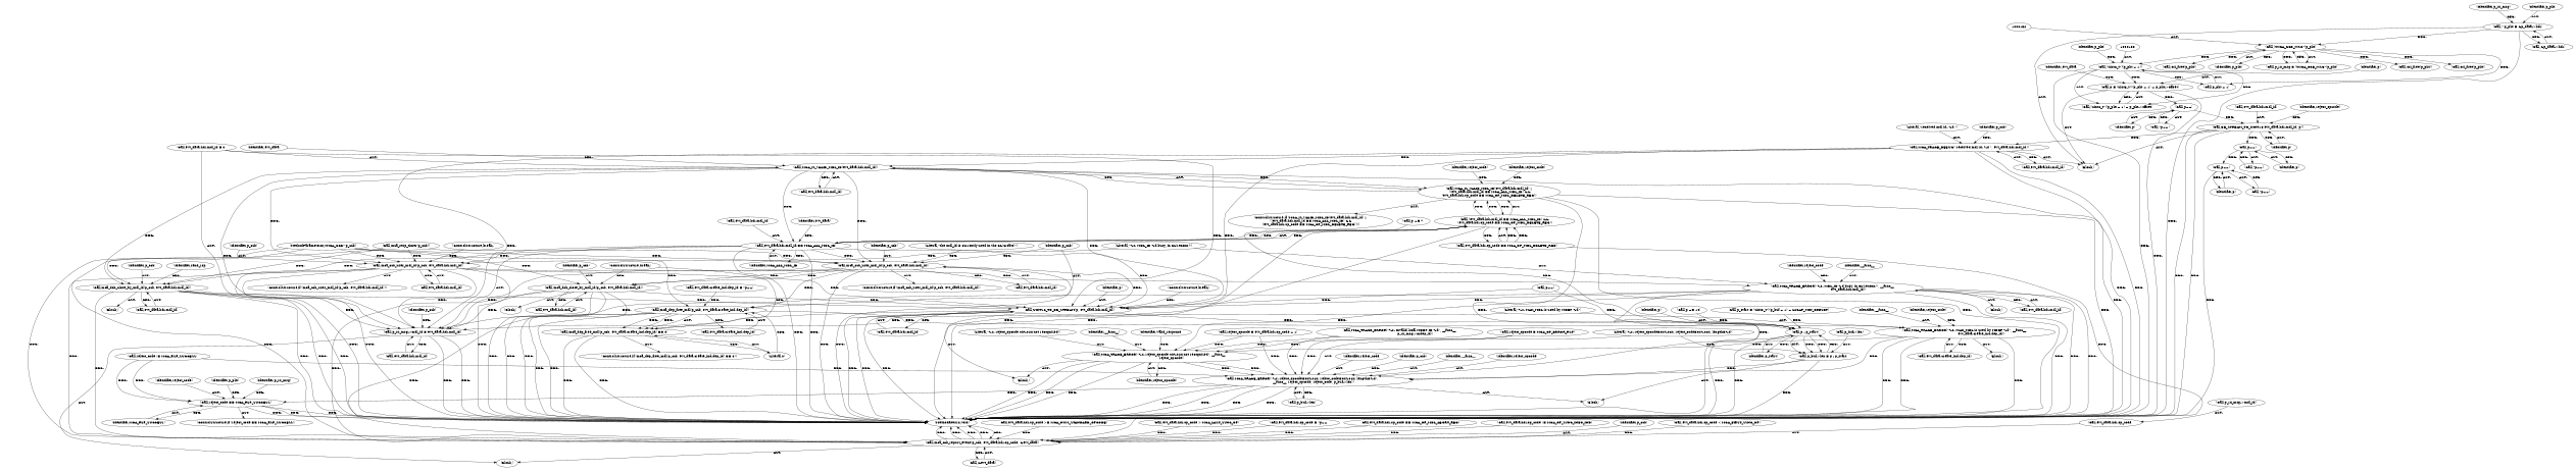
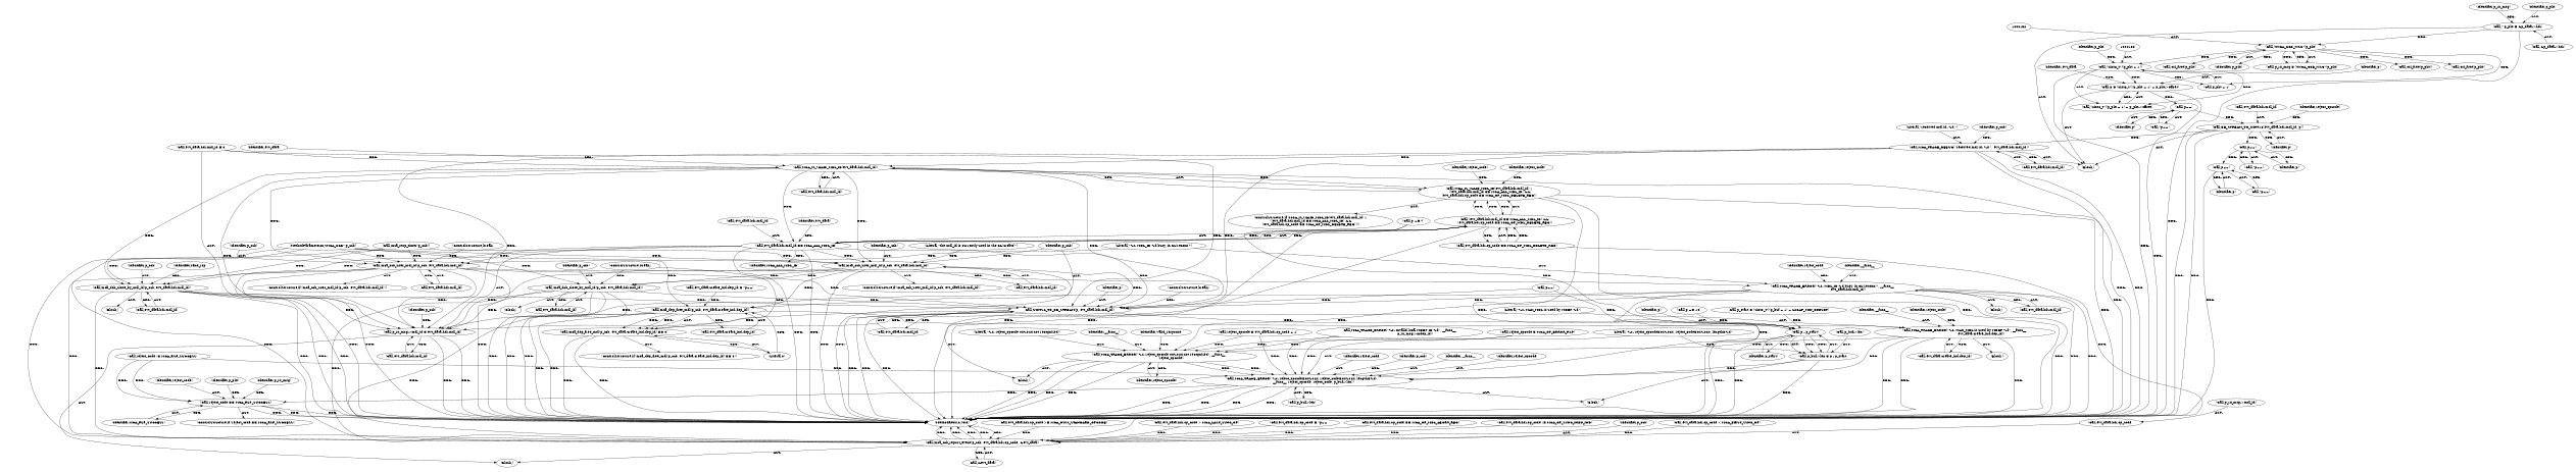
  digraph {
    n1 [label="(Call,p = (uint8_t*)(p_pkt + 1) + p_pkt->offset)"]
    n2 [label="(Call,p++)"]
    n3 [label="(Call,(uint8_t*)(p_pkt + 1) + p_pkt->offset)"]
    n4 [label="(Block,)"]
    n5 [label="(MethodReturn,void)"]
    n6 [label="(Call,BE_STREAM_TO_UINT16(evt_data.hdr.mdl_id, p))"]
    n7 [label="(Call,*p++)"]
    n8 [label="(Identifier,p)"]
    n9 [label="(Call,mca_ccb_report_event(p_ccb, evt_data.hdr.op_code, &evt_data))"]
    n10 [label="(Call,(uint8_t*)(p_pkt + 1))"]
    n11 [label="(Call,p_pkt + 1)"]
    n12 [label="(Call,(tMCA_CCB_MSG*)p_pkt)"]
    n13 [label="(Call,osi_free(p_pkt))"]
    n14 [label="(Call,osi_free(p_pkt))"]
    n15 [label="(Call,osi_free(p_pkt))"]
    n16 [label="(Identifier,p_pkt)"]
    n17 [label="(Call,p_rx_msg = (tMCA_CCB_MSG*)p_pkt)"]
    n18 [label="(Call,* p_pkt = &p_data->hdr)"]
    n19 [label="(Call,&p_data->hdr)"]
    n20 [label="(Call,MCA_TRACE_DEBUG(\"received mdl id: %d \", evt_data.hdr.mdl_id))"]
    n21 [label="(Call,p++)"]
    n22 [label="(Identifier,p)"]
    n23 [label="(Call,MCA_IS_VALID_MDL_ID(evt_data.hdr.mdl_id))"]
    n24 [label="(Call,UINT16_TO_BE_STREAM(p, evt_data.hdr.mdl_id))"]
    n25 [label="(Call,p_rx_msg->mdl_id = evt_data.hdr.mdl_id)"]
    n26 [label="(Call,evt_data.hdr.mdl_id)"]
    n27 [label="(Call,p++)"]
    n28 [label="(Call,*p++)"]
    n29 [label="(Identifier,p)"]
    n30 [label="(Call,MCA_IS_VALID_MDL_ID(evt_data.hdr.mdl_id) ||\n ((evt_data.hdr.mdl_id == MCA_ALL_MDL_ID) &&\n (evt_data.hdr.op_code == MCA_OP_MDL_DELETE_REQ)))"]
    n31 [label="(Call,evt_data.hdr.mdl_id == MCA_ALL_MDL_ID)"]
    n32 [label="(Call,mca_ccb_uses_mdl_id(p_ccb, evt_data.hdr.mdl_id))"]
    n33 [label="(Call,mca_ccb_uses_mdl_id(p_ccb, evt_data.hdr.mdl_id))"]
    n34 [label="(Call,mca_dcb_close_by_mdl_id(p_ccb, evt_data.hdr.mdl_id))"]
    n35 [label="(Call,evt_data.hdr.mdl_id)"]
    n36 [label="(Call,p - p_start)"]
    n37 [label="(Call,evt_data.hdr.mdl_id)"]
    n38 [label="(Block,)"]
    n39 [label="(Block,)"]
    n40 [label="(Call,evt_data.hdr.mdl_id)"]
    n41 [label="(Call,(evt_data.hdr.mdl_id == MCA_ALL_MDL_ID) &&\n (evt_data.hdr.op_code == MCA_OP_MDL_DELETE_REQ))"]
    n42 [label="(ControlStructure,if (MCA_IS_VALID_MDL_ID(evt_data.hdr.mdl_id) ||\n ((evt_data.hdr.mdl_id == MCA_ALL_MDL_ID) &&\n (evt_data.hdr.op_code == MCA_OP_MDL_DELETE_REQ))))"]
    n43 [label="(Identifier,MCA_ALL_MDL_ID)"]
    n44 [label="(Call,mca_dcb_close_by_mdl_id(p_ccb, evt_data.hdr.mdl_id))"]
    n45 [label="(Call,mca_dep_free_mdl(p_ccb, evt_data.create_ind.dep_id))"]
    n46 [label="(ControlStructure,if (mca_ccb_uses_mdl_id(p_ccb, evt_data.hdr.mdl_id)))"]
    n47 [label="(Call,evt_data.hdr.mdl_id)"]
    n48 [label="(Call,MCA_TRACE_ERROR(\"%s: MDL_ID %d busy, in CL(reconn)\", __func__,\n                              evt_data.hdr.mdl_id))"]
    n49 [label="(ControlStructure,if (mca_ccb_uses_mdl_id(p_ccb, evt_data.hdr.mdl_id)))"]
    n50 [label="(Call,evt_data.hdr.mdl_id)"]
    n51 [label="(Block,)"]
    n52 [label="(Call,evt_data.hdr.mdl_id)"]
    n53 [label="(Call,evt_data.hdr.op_code == MCA_OP_MDL_DELETE_REQ)"]
    n54 [label="(Block,)"]
    n55 [label="(Call,evt_data.hdr.mdl_id)"]
    n56 [label="(Call,mca_dep_free_mdl(p_ccb, evt_data.create_ind.dep_id) == 0)"]
    n57 [label="(Call,MCA_TRACE_ERROR(\"%s: MAX_MDL is used by MDEP %d\", __func__,\n                                evt_data.create_ind.dep_id))"]
    n58 [label="(Call,evt_data.create_ind.dep_id)"]
    n59 [label="(Call,&evt_data)"]
    n60 [label="(Call,p_buf->len = p - p_start)"]
    n61 [label="(Identifier,p_start)"]
    n62 [label="(Call,MCA_TRACE_ERROR(\"%s: reject_opcode=0x%02x, reject_code=0x%02x, length=%d\",\n                      __func__, reject_opcode, reject_code, p_buf->len))"]
    n63 [label="(Block,)"]
    n64 [label="(Call,reject_code == MCA_RSP_SUCCESS)"]
    n65 [label="(Call,p_buf->len)"]
    n66 [label="(ControlStructure,if (reject_code == MCA_RSP_SUCCESS))"]
    n67 [label="(Identifier,MCA_RSP_SUCCESS)"]
    n68 [label="(Literal,0)"]
    n69 [label="(ControlStructure,if (mca_dep_free_mdl(p_ccb, evt_data.create_ind.dep_id) == 0))"]
    n70 [label="(Call,MCA_TRACE_ERROR(\"%s: reject_opcode 0x%02x not recognized\", __func__,\n                        reject_opcode))"]
    n71 [label="(Call,evt_data.create_ind.dep_id)"]
    n72 [label="(Block,)"]
    n73 [label="(Identifier,reject_opcode)"]
    n74 [label="(Block,)"]
    n75 [label="(Call,evt_data.hdr.mdl_id)"]
    n76 [label="(Identifier,p)"]
    n77 [label="(Call,*p++)"]
    n78 [label="(Call,evt_data.hdr.op_code >= MCA_NUM_STANDARD_OPCODE)"]
    n79 [label="(Call,evt_data.hdr.op_code)"]
    n80 [label="(Call,evt_data.hdr.op_code > MCA_LAST_SYNC_OP)"]
    n81 [label="(Identifier,reject_code)"]
    n82 [label="(Identifier,p)"]
    n83 [label="(Identifier,p_rx_msg)"]
    n84 [label="(Call,evt_data.hdr.op_code = *p++)"]
    n85 [label="(Identifier,p_ccb)"]
    n86 [label="(Identifier,p_ccb)"]
    n87 [label="(ControlStructure,break;)"]
    n88 [label="(Identifier,p_ccb)"]
    n89 [label="(Identifier,__func__)"]
    n90 [label="(Call,p_buf->len)"]
    n91 [label="(Call,mca_stop_timer(p_ccb))"]
    n92 [label="(Literal,\"%s: MDL_ID %d busy, in CL(reconn)\")"]
    n93 [label="(Identifier,p_ccb)"]
    n94 [label="(Identifier,reject_code)"]
    n95 [label="(Identifier,evt_data)"]
    n96 [label="(Call,reject_opcode = evt_data.hdr.op_code + 1)"]
    n97 [label="(Identifier,reject_code)"]
    n98 [label="(Identifier,p_ccb)"]
    n99 [label="(Literal,\"%s: MAX_MDL is used by MDEP %d\")"]
    n100 [label="(Call,evt_data.hdr.op_code == MCA_OP_MDL_ABORT_REQ)"]
    n101 [label="(Identifier,p_ccb)"]
    n102 [label="(Identifier,evt_data)"]
    n103 [label="(Identifier,__func__)"]
    n104 [label="(Call,MCA_TRACE_ERROR(\"%s: Invalid local MDEP ID %d\", __func__,\n                              p_rx_msg->mdep_id))"]
    n105 [label="(Call,evt_data.hdr.mdl_id)"]
    n106 [label="(Literal,\"%s: reject_opcode 0x%02x not recognized\")"]
    n107 [label="(Identifier,send_rsp)"]
    n108 [label="(ControlStructure,break;)"]
    n109 [label="(ControlStructure,break;)"]
    n110 [label="(Identifier,p_ccb)"]
    n111 [label="(Identifier,reject_code)"]
    n112 [label="(Call,evt_data.create_ind.dep_id = *p++)"]
    n113 [label="(Call,evt_data.hdr.mdl_id = 0)"]
    n114 [label="(MethodParameterIn,tMCA_CCB* p_ccb)"]
    n115 [label="(Identifier,reject_opcode)"]
    n116 [label="(Call,reject_code != MCA_RSP_SUCCESS)"]
    n117 [label="(Identifier,p_pkt)"]
    n118 [label="(Identifier,evt_data)"]
    n119 [label="(Call,evt_data.hdr.op_code != MCA_OP_SYNC_INFO_IND)"]
    n120 [label="(Call,p_rx_msg->mdl_id)"]
    n121 [label="(Identifier,p_rx_msg)"]
    n122 [label="(Call,reject_opcode = MCA_OP_ERROR_RSP)"]
    n123 [label="(Call,evt_data.hdr.mdl_id)"]
    n124 [label="(Identifier,reject_opcode)"]
    n125 [label="(Identifier,reject_code)"]
    n126 [label="(Identifier,p_ccb)"]
    n127 [label="(Call,p += 7)"]
    n128 [label="(Call,p += 14)"]
    n129 [label="(Identifier,__func__)"]
    n130 [label="(Identifier,reject_code)"]
    n131 [label="(Call,p++)"]
    n132 [label="(Identifier,p_ccb)"]
    n133 [label="(Literal,\"the mdl_id is currently used in the CL(create)\")"]
    n134 [label="(Identifier,p_pkt)"]
    n135 [label="(Call,evt_data.hdr.op_code < MCA_FIRST_SYNC_OP)"]
    n136 [label="(Identifier,p_pkt)"]
    n137 [label="(Literal,\"received mdl id: %d \")"]
    n138 [label="(Identifier,__func__)"]
    n139 [label="(Identifier,valid_response)"]
    n140 [label="(Identifier,p)"]
    n141 [label="(Identifier,p)"]
    n142 [label="(Literal,\"%s: reject_opcode=0x%02x, reject_code=0x%02x, length=%d\")"]
    n143 [label="(Call,p_start = (uint8_t*)(p_buf + 1) + L2CAP_MIN_OFFSET)"]
    1000158
    1000152
    n1 -> n2 [label="DDG: "]
    n1 -> n3 [label="CFG: "]
    n1 -> n4 [label="AST: "]
    n1 -> n5 [label="DDG: "]
    n2 -> n6 [label="DDG: "]
    n2 -> n7 [label="AST: "]
    n2 -> n8 [label="CFG: "]
    n3 -> n1 [label="AST: "]
    n5 -> n9 [label="CFG: "]
    n6 -> n4 [label="AST: "]
    n6 -> n5 [label="DDG: "]
    n6 -> n5 [label="DDG: "]
    n6 -> n20 [label="DDG: "]
    n6 -> n21 [label="DDG: "]
    n6 -> n22 [label="CFG: "]
    n7 -> n2 [label="CFG: "]
    n8 -> n2 [label="AST: "]
    n9 -> n5 [label="DDG: "]
    n9 -> n5 [label="DDG: "]
    n9 -> n5 [label="DDG: "]
    n9 -> n5 [label="DDG: "]
    n9 -> n39 [label="AST: "]
    n9 -> n59 [label="CFG: "]
    n10 -> n1 [label="DDG: "]
    n10 -> n3 [label="AST: "]
    n10 -> n3 [label="DDG: "]
    n10 -> n5 [label="DDG: "]
    n10 -> n11 [label="CFG: "]
    n11 -> n10 [label="AST: "]
    n12 -> n10 [label="DDG: "]
-   n12 -> n11 [label="DDG: "]
+   n12 -> n11 [label="CFG: "]
    n12 -> n13 [label="DDG: "]
    n12 -> n14 [label="DDG: "]
    n12 -> n15 [label="DDG: "]
    n12 -> n16 [label="CFG: "]
    n12 -> n17 [label="AST: "]
    n12 -> n17 [label="DDG: "]
    n16 -> n12 [label="AST: "]
    n17 -> n12 [label="CFG: "]
    n18 -> n4 [label="AST: "]
    n18 -> n5 [label="DDG: "]
    n18 -> n12 [label="DDG: "]
-   n18 -> n19 [label="CFG: "]
    n19 -> n18 [label="AST: "]
    n20 -> n4 [label="AST: "]
    n20 -> n5 [label="DDG: "]
    n20 -> n5 [label="DDG: "]
    n20 -> n23 [label="DDG: "]
    n20 -> n24 [label="DDG: "]
    n20 -> n25 [label="DDG: "]
    n20 -> n26 [label="CFG: "]
    n21 -> n27 [label="DDG: "]
    n21 -> n28 [label="AST: "]
    n21 -> n29 [label="CFG: "]
    n22 -> n6 [label="AST: "]
    n23 -> n5 [label="DDG: "]
    n23 -> n24 [label="DDG: "]
    n23 -> n25 [label="DDG: "]
    n23 -> n30 [label="AST: "]
    n23 -> n30 [label="DDG: "]
    n23 -> n31 [label="DDG: "]
    n23 -> n32 [label="DDG: "]
    n23 -> n33 [label="DDG: "]
    n23 -> n34 [label="DDG: "]
    n23 -> n35 [label="CFG: "]
    n24 -> n5 [label="DDG: "]
    n24 -> n5 [label="DDG: "]
    n24 -> n5 [label="DDG: "]
    n24 -> n25 [label="DDG: "]
    n24 -> n36 [label="DDG: "]
    n24 -> n37 [label="CFG: "]
    n24 -> n38 [label="AST: "]
    n25 -> n5 [label="DDG: "]
    n25 -> n5 [label="DDG: "]
    n25 -> n39 [label="AST: "]
    n25 -> n40 [label="CFG: "]
    n26 -> n20 [label="AST: "]
    n27 -> n5 [label="DDG: "]
    n27 -> n76 [label="CFG: "]
    n27 -> n77 [label="AST: "]
    n28 -> n21 [label="CFG: "]
    n29 -> n21 [label="AST: "]
    n30 -> n5 [label="DDG: "]
    n30 -> n5 [label="DDG: "]
    n30 -> n5 [label="DDG: "]
    n30 -> n23 [label="CFG: "]
    n30 -> n41 [label="CFG: "]
    n30 -> n42 [label="AST: "]
    n31 -> n5 [label="DDG: "]
    n31 -> n5 [label="DDG: "]
    n31 -> n24 [label="DDG: "]
    n31 -> n25 [label="AST: "]
    n31 -> n32 [label="DDG: "]
    n31 -> n33 [label="DDG: "]
    n31 -> n34 [label="DDG: "]
    n31 -> n41 [label="AST: "]
    n31 -> n41 [label="DDG: "]
    n31 -> n41 [label="DDG: "]
    n31 -> n43 [label="CFG: "]
    n32 -> n5 [label="DDG: "]
    n32 -> n5 [label="DDG: "]
    n32 -> n24 [label="DDG: "]
    n32 -> n25 [label="DDG: "]
    n32 -> n44 [label="DDG: "]
    n32 -> n44 [label="DDG: "]
    n32 -> n45 [label="DDG: "]
    n32 -> n46 [label="AST: "]
    n32 -> n47 [label="CFG: "]
    n33 -> n5 [label="DDG: "]
    n33 -> n5 [label="DDG: "]
    n33 -> n5 [label="DDG: "]
    n33 -> n9 [label="DDG: "]
    n33 -> n24 [label="DDG: "]
    n33 -> n25 [label="DDG: "]
    n33 -> n48 [label="DDG: "]
    n33 -> n49 [label="AST: "]
    n33 -> n50 [label="CFG: "]
    n34 -> n5 [label="DDG: "]
    n34 -> n5 [label="DDG: "]
    n34 -> n5 [label="DDG: "]
    n34 -> n9 [label="DDG: "]
    n34 -> n24 [label="DDG: "]
    n34 -> n25 [label="DDG: "]
    n34 -> n51 [label="AST: "]
    n34 -> n52 [label="CFG: "]
    n35 -> n23 [label="AST: "]
    n36 -> n5 [label="DDG: "]
    n36 -> n5 [label="DDG: "]
    n36 -> n60 [label="AST: "]
    n36 -> n60 [label="DDG: "]
    n36 -> n60 [label="DDG: "]
    n36 -> n61 [label="DDG: "]
    n37 -> n24 [label="AST: "]
    n40 -> n25 [label="AST: "]
    n41 -> n5 [label="DDG: "]
    n41 -> n5 [label="DDG: "]
    n41 -> n30 [label="AST: "]
    n41 -> n30 [label="DDG: "]
    n41 -> n30 [label="DDG: "]
    n41 -> n31 [label="CFG: "]
    n41 -> n53 [label="CFG: "]
-   n43 -> n31 [label="AST: "]
+   n127 -> n31 [label="AST: "]
    n44 -> n5 [label="DDG: "]
    n44 -> n5 [label="DDG: "]
    n44 -> n5 [label="DDG: "]
    n44 -> n9 [label="DDG: "]
    n44 -> n24 [label="DDG: "]
    n44 -> n25 [label="DDG: "]
    n44 -> n54 [label="AST: "]
    n44 -> n55 [label="CFG: "]
    n45 -> n5 [label="DDG: "]
    n45 -> n5 [label="DDG: "]
    n45 -> n9 [label="DDG: "]
    n45 -> n56 [label="AST: "]
    n45 -> n56 [label="DDG: "]
    n45 -> n56 [label="DDG: "]
    n45 -> n57 [label="DDG: "]
    n45 -> n58 [label="CFG: "]
    n47 -> n32 [label="AST: "]
    n48 -> n5 [label="DDG: "]
    n48 -> n5 [label="DDG: "]
    n48 -> n5 [label="DDG: "]
    n48 -> n24 [label="DDG: "]
    n48 -> n25 [label="DDG: "]
    n48 -> n62 [label="DDG: "]
    n48 -> n70 [label="DDG: "]
    n48 -> n74 [label="AST: "]
    n48 -> n75 [label="CFG: "]
    n50 -> n33 [label="AST: "]
    n52 -> n34 [label="AST: "]
    n53 -> n9 [label="DDG: "]
    n53 -> n41 [label="AST: "]
    n53 -> n41 [label="DDG: "]
    n53 -> n41 [label="DDG: "]
    n55 -> n44 [label="AST: "]
    n56 -> n5 [label="DDG: "]
    n56 -> n5 [label="DDG: "]
    n56 -> n68 [label="CFG: "]
    n56 -> n69 [label="AST: "]
    n57 -> n5 [label="DDG: "]
    n57 -> n5 [label="DDG: "]
    n57 -> n5 [label="DDG: "]
    n57 -> n62 [label="DDG: "]
    n57 -> n70 [label="DDG: "]
    n57 -> n71 [label="CFG: "]
    n57 -> n72 [label="AST: "]
    n58 -> n45 [label="AST: "]
    n59 -> n9 [label="AST: "]
    n60 -> n5 [label="DDG: "]
-   n60 -> n36 [label="CFG: "]
+   n60 -> n36 [label="AST: "]
    n60 -> n62 [label="DDG: "]
    n60 -> n63 [label="AST: "]
    n61 -> n36 [label="AST: "]
    n62 -> n5 [label="DDG: "]
    n62 -> n5 [label="DDG: "]
    n62 -> n5 [label="DDG: "]
    n62 -> n5 [label="DDG: "]
    n62 -> n63 [label="AST: "]
    n62 -> n64 [label="DDG: "]
    n62 -> n65 [label="CFG: "]
    n64 -> n5 [label="DDG: "]
    n64 -> n5 [label="DDG: "]
    n64 -> n5 [label="DDG: "]
    n64 -> n66 [label="AST: "]
    n64 -> n67 [label="CFG: "]
    n65 -> n62 [label="AST: "]
    n67 -> n64 [label="AST: "]
    n68 -> n45 [label="CFG: "]
    n68 -> n56 [label="AST: "]
    n70 -> n5 [label="DDG: "]
    n70 -> n5 [label="DDG: "]
    n70 -> n5 [label="DDG: "]
    n70 -> n38 [label="AST: "]
    n70 -> n62 [label="DDG: "]
    n70 -> n62 [label="DDG: "]
    n70 -> n73 [label="CFG: "]
    n71 -> n57 [label="AST: "]
    n73 -> n70 [label="AST: "]
    n75 -> n48 [label="AST: "]
    n76 -> n27 [label="AST: "]
    n77 -> n27 [label="CFG: "]
    n78 -> n9 [label="DDG: "]
    n79 -> n9 [label="AST: "]
    n80 -> n9 [label="DDG: "]
    n81 -> n64 [label="AST: "]
    n82 -> n36 [label="AST: "]
    n83 -> n18 [label="CFG: "]
    n84 -> n9 [label="DDG: "]
    n85 -> n32 [label="CFG: "]
    n85 -> n45 [label="AST: "]
    n86 -> n20 [label="CFG: "]
    n87 -> n24 [label="CFG: "]
    n88 -> n32 [label="AST: "]
    n89 -> n57 [label="AST: "]
    n90 -> n60 [label="AST: "]
    n91 -> n9 [label="DDG: "]
    n91 -> n32 [label="DDG: "]
    n91 -> n33 [label="DDG: "]
    n91 -> n34 [label="DDG: "]
    n92 -> n33 [label="CFG: "]
    n92 -> n48 [label="AST: "]
    n93 -> n34 [label="AST: "]
    n94 -> n30 [label="CFG: "]
    n95 -> n1 [label="CFG: "]
    n96 -> n62 [label="DDG: "]
    n96 -> n70 [label="DDG: "]
    n97 -> n62 [label="AST: "]
    n98 -> n25 [label="CFG: "]
    n99 -> n56 [label="CFG: "]
    n99 -> n57 [label="AST: "]
    n100 -> n9 [label="DDG: "]
    n101 -> n62 [label="CFG: "]
    n102 -> n23 [label="CFG: "]
    n103 -> n62 [label="AST: "]
    n104 -> n62 [label="DDG: "]
    n104 -> n70 [label="DDG: "]
    n105 -> n6 [label="AST: "]
    n106 -> n70 [label="AST: "]
    n107 -> n34 [label="CFG: "]
    n108 -> n33 [label="CFG: "]
    n109 -> n44 [label="CFG: "]
    n109 -> n56 [label="CFG: "]
    n110 -> n44 [label="AST: "]
    n111 -> n48 [label="CFG: "]
    n112 -> n45 [label="DDG: "]
-   n113 -> n23 [label="AST: "]
+   n113 -> n23 [label="DDG: "]
    n113 -> n24 [label="DDG: "]
    n113 -> n25 [label="AST: "]
    n114 -> n9 [label="DDG: "]
    n114 -> n32 [label="DDG: "]
    n114 -> n33 [label="DDG: "]
    n114 -> n34 [label="DDG: "]
    n114 -> n44 [label="DDG: "]
    n114 -> n45 [label="DDG: "]
    n115 -> n62 [label="AST: "]
    n116 -> n62 [label="DDG: "]
    n116 -> n64 [label="DDG: "]
    n116 -> n64 [label="DDG: "]
    n117 -> n64 [label="CFG: "]
    n118 -> n31 [label="CFG: "]
    n119 -> n9 [label="DDG: "]
    n120 -> n79 [label="AST: "]
    n121 -> n64 [label="CFG: "]
    n122 -> n62 [label="DDG: "]
    n122 -> n70 [label="DDG: "]
    n123 -> n31 [label="AST: "]
    n124 -> n6 [label="CFG: "]
    n125 -> n57 [label="CFG: "]
    n126 -> n33 [label="AST: "]
    n127 -> n36 [label="DDG: "]
    n128 -> n36 [label="DDG: "]
    n129 -> n48 [label="AST: "]
    n130 -> n30 [label="CFG: "]
    n131 -> n24 [label="DDG: "]
    n131 -> n36 [label="DDG: "]
    n132 -> n9 [label="AST: "]
    n133 -> n32 [label="CFG: "]
    n134 -> n18 [label="AST: "]
    n135 -> n9 [label="DDG: "]
    n136 -> n10 [label="CFG: "]
    n137 -> n20 [label="AST: "]
    n138 -> n70 [label="AST: "]
    n139 -> n70 [label="CFG: "]
    n140 -> n1 [label="AST: "]
    n141 -> n24 [label="AST: "]
    n142 -> n60 [label="CFG: "]
    n142 -> n62 [label="AST: "]
    n143 -> n36 [label="DDG: "]
    1000158 -> n10 [label="AST: "]
    1000152 -> n12 [label="AST: "]
  }
